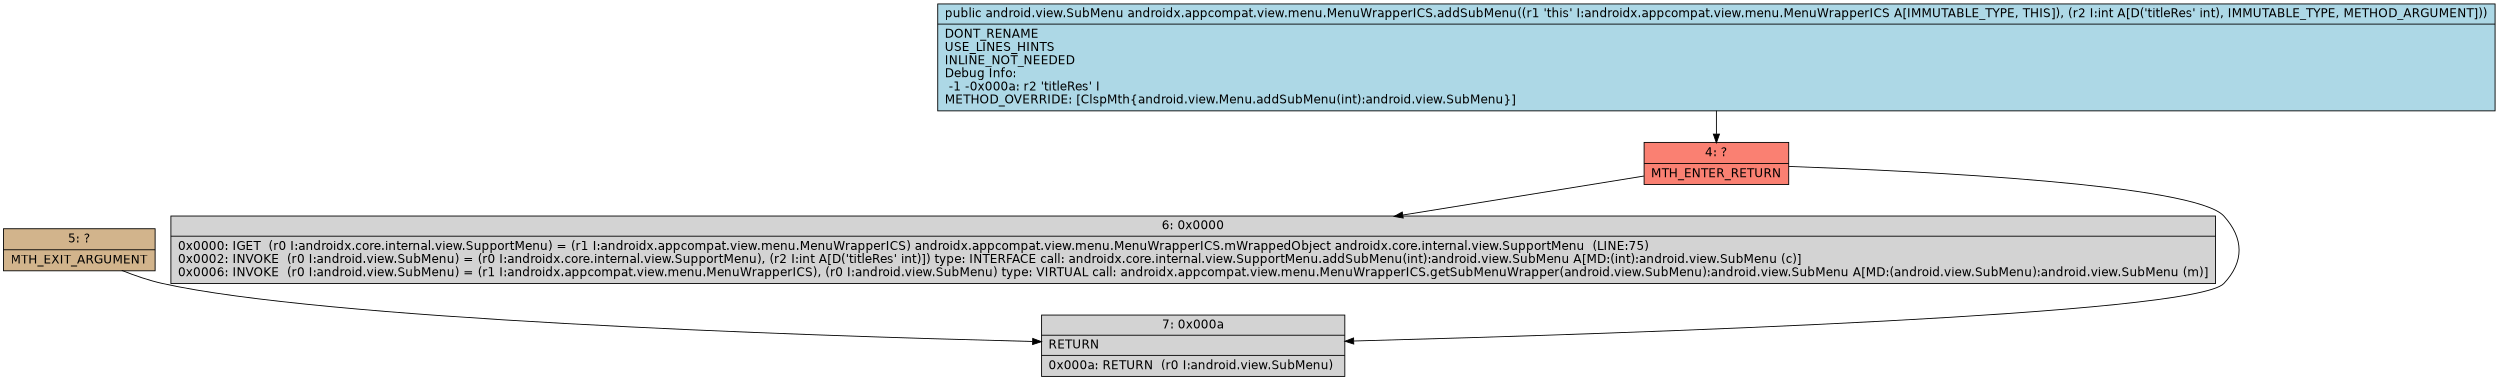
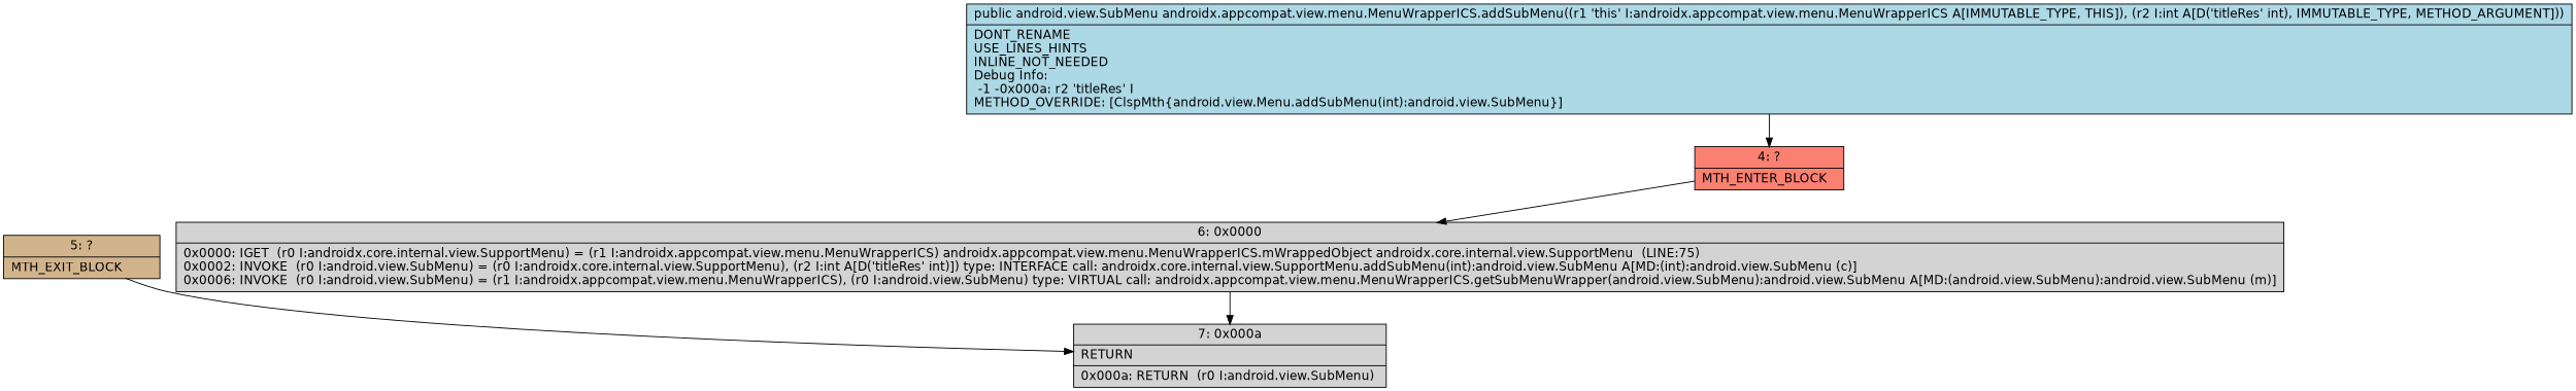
  digraph {
    fontname="DejaVu Sans"
    node [fillcolor=lightgrey fontname="DejaVu Sans" shape=record style=filled]
    edge [fontname="DejaVu Sans"]
-   n1 [fillcolor=salmon label="{4\:\ ?|MTH_ENTER_RETURN\l}"]
+   n1 [fillcolor=salmon label="{4\:\ ?|MTH_ENTER_BLOCK\l}"]
    n2 [label="{6\:\ 0x0000|0x0000: IGET  (r0 I:androidx.core.internal.view.SupportMenu) = (r1 I:androidx.appcompat.view.menu.MenuWrapperICS) androidx.appcompat.view.menu.MenuWrapperICS.mWrappedObject androidx.core.internal.view.SupportMenu  (LINE:75)\l0x0002: INVOKE  (r0 I:android.view.SubMenu) = (r0 I:androidx.core.internal.view.SupportMenu), (r2 I:int A[D('titleRes' int)]) type: INTERFACE call: androidx.core.internal.view.SupportMenu.addSubMenu(int):android.view.SubMenu A[MD:(int):android.view.SubMenu (c)]\l0x0006: INVOKE  (r0 I:android.view.SubMenu) = (r1 I:androidx.appcompat.view.menu.MenuWrapperICS), (r0 I:android.view.SubMenu) type: VIRTUAL call: androidx.appcompat.view.menu.MenuWrapperICS.getSubMenuWrapper(android.view.SubMenu):android.view.SubMenu A[MD:(android.view.SubMenu):android.view.SubMenu (m)]\l}"]
    n3 [label="{7\:\ 0x000a|RETURN\l|0x000a: RETURN  (r0 I:android.view.SubMenu) \l}"]
-   n4 [fillcolor=tan label="{5\:\ ?|MTH_EXIT_ARGUMENT\l}"]
+   n4 [fillcolor=tan label="{5\:\ ?|MTH_EXIT_BLOCK\l}"]
    n5 [fillcolor=lightblue label="{public android.view.SubMenu androidx.appcompat.view.menu.MenuWrapperICS.addSubMenu((r1 'this' I:androidx.appcompat.view.menu.MenuWrapperICS A[IMMUTABLE_TYPE, THIS]), (r2 I:int A[D('titleRes' int), IMMUTABLE_TYPE, METHOD_ARGUMENT]))  | DONT_RENAME\lUSE_LINES_HINTS\lINLINE_NOT_NEEDED\lDebug Info:\l  \-1 \-0x000a: r2 'titleRes' I\lMETHOD_OVERRIDE: [ClspMth\{android.view.Menu.addSubMenu(int):android.view.SubMenu\}]\l}"]
    n1 -> n2
-   n1 -> n3
+   n2 -> n3
    n4 -> n3
    n5 -> n1
  }
